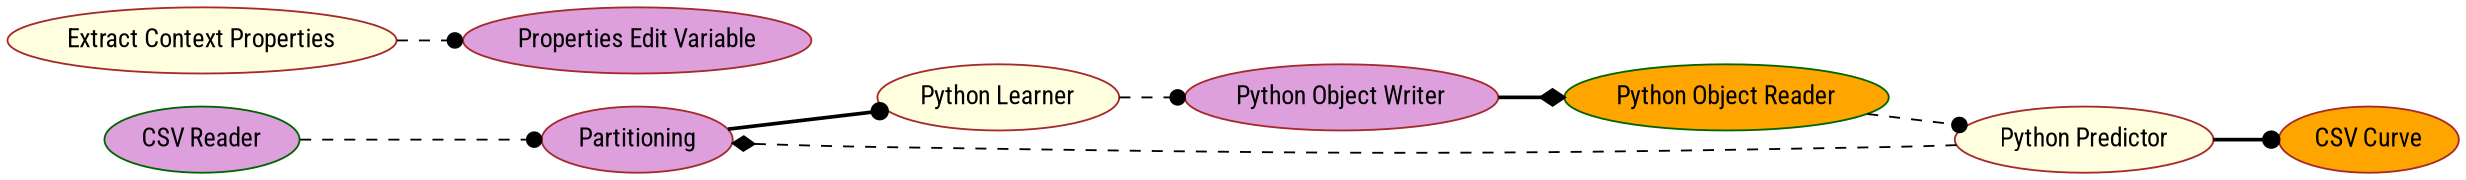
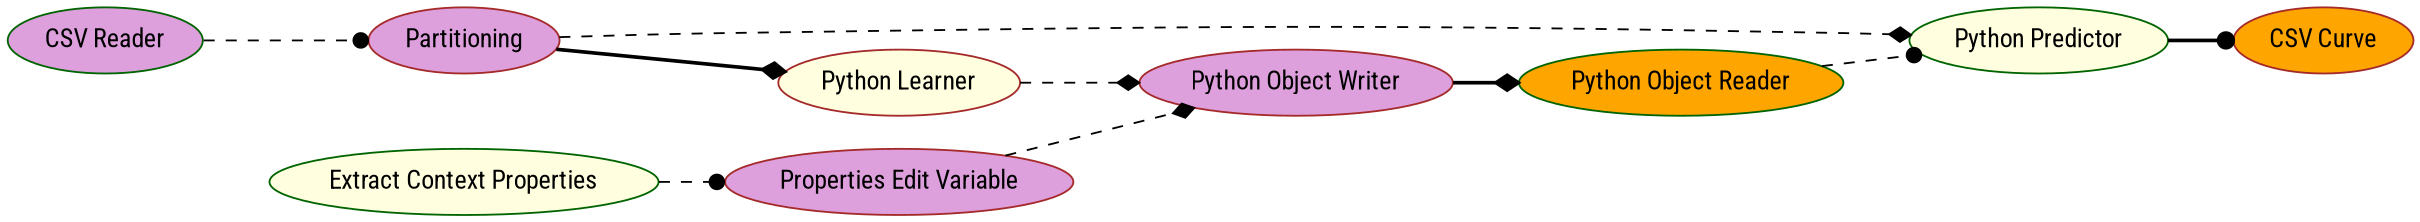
  digraph {
    fontname="Roboto Condensed"
    rankdir=LR
    node [color=brown fillcolor=plum fontname="Roboto Condensed" style=filled]
    edge [arrowhead=diamond fontname="Roboto Condensed" style=dashed]
    n1 [color=darkgreen label="CSV Reader"]
    n2 [label=Partitioning]
    n3 [fillcolor=lightyellow label="Python Learner"]
-   n4 [fillcolor=lightyellow label="Python Predictor"]
+   n4 [color=darkgreen fillcolor=lightyellow label="Python Predictor"]
    n5 [label="Python Object Writer"]
    n6 [color=darkgreen fillcolor=orange label="Python Object Reader"]
-   n7 [fillcolor=lightyellow label="Extract Context Properties"]
+   n7 [color=darkgreen fillcolor=lightyellow label="Extract Context Properties"]
    n8 [label="Properties Edit Variable"]
    n9 [fillcolor=orange label="CSV Curve"]
    n1 -> n2 [arrowhead=dot]
-   n2 -> n3 [arrowhead=dot style=bold]
-   n4 -> n2
-   n3 -> n5 [arrowhead=dot]
+   n2 -> n3 [style=bold]
+   n2 -> n4
+   n3 -> n5
    n4 -> n9 [arrowhead=dot style=bold]
    n5 -> n6 [style=bold]
    n6 -> n4 [arrowhead=dot]
    n7 -> n8 [arrowhead=dot]
+   n8 -> n5
  }
